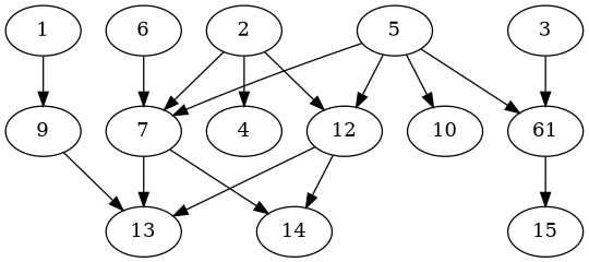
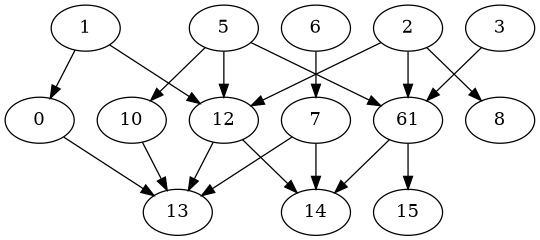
  digraph {
    node [alpha=0.18]
    1 [alpha=0.11 expect_size=37191680]
-   9 [expect_size=22958080]
+   9 [expect_size=22958080 label=0]
    12 [alpha=0.07 expect_size=35955712]
    13 [alpha=0.13 expect_size=22599680]
    14 [alpha=0.01 expect_size=51033088]
    2 [alpha=0.14 expect_size=49708032]
-   8 [expect_size=31419392 label=4]
+   8 [expect_size=31419392]
    n8 [alpha=0.06 expect_size=11169792 label=61]
    15 [alpha=0.02 expect_size=10420224]
    3 [alpha=0.12 expect_size=15065088]
    5 [alpha=0.11 expect_size=25565184]
    7 [alpha=0.14 expect_size=29460480]
    10 [expect_size=33501184]
    6 [alpha=0.01 expect_size=36098048]
    1 -> 9
+   1 -> 12
    9 -> 13
    12 -> 13
    12 -> 14
    2 -> 12
    2 -> 8
-   2 -> 7
+   2 -> n8
+   n8 -> 14
    n8 -> 15
    3 -> n8
    5 -> 12
    5 -> n8
-   5 -> 7
    5 -> 10
    7 -> 13
    7 -> 14
+   10 -> 13
    6 -> 7
  }
